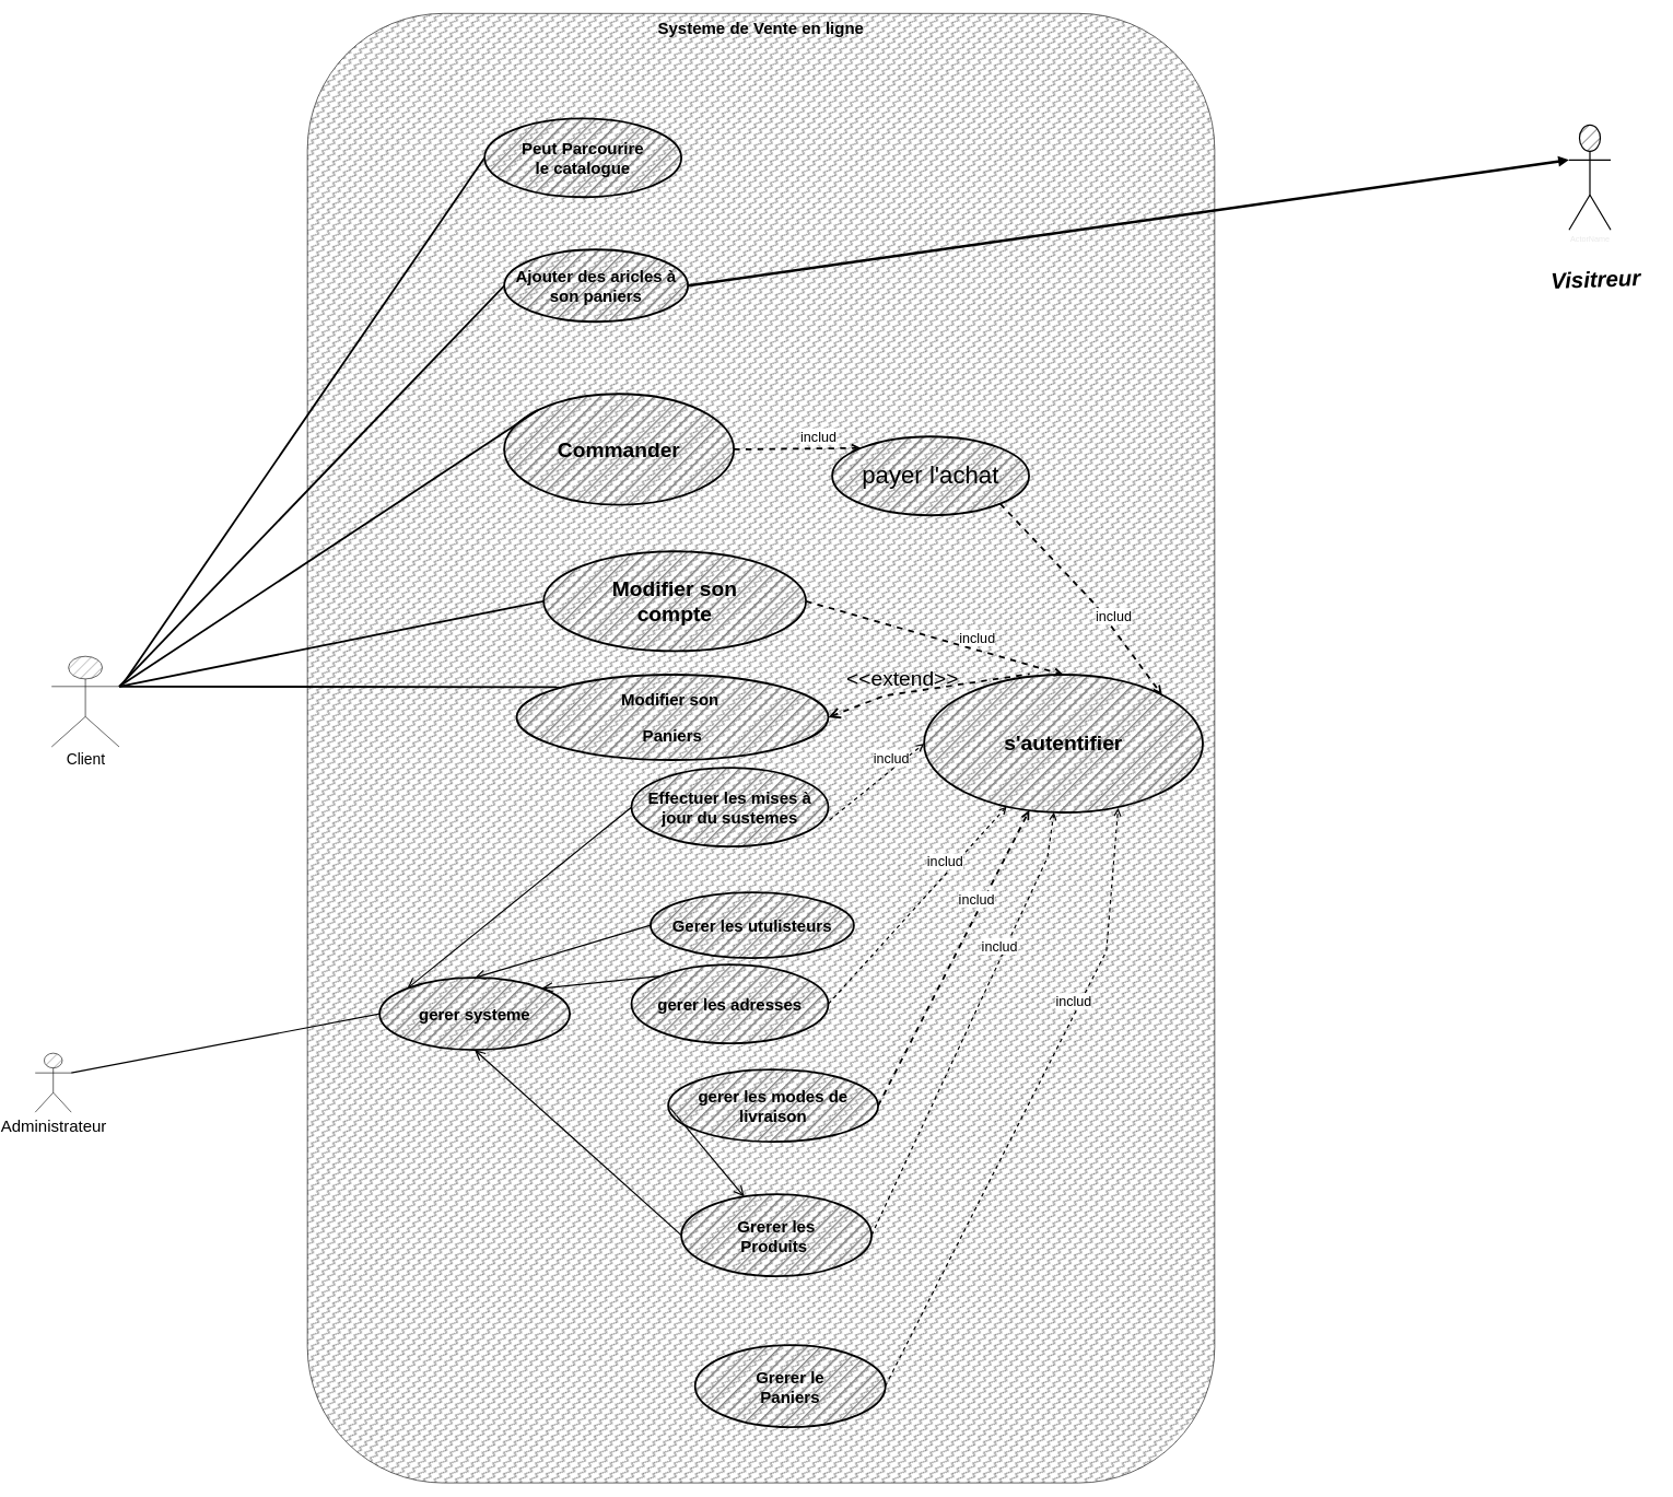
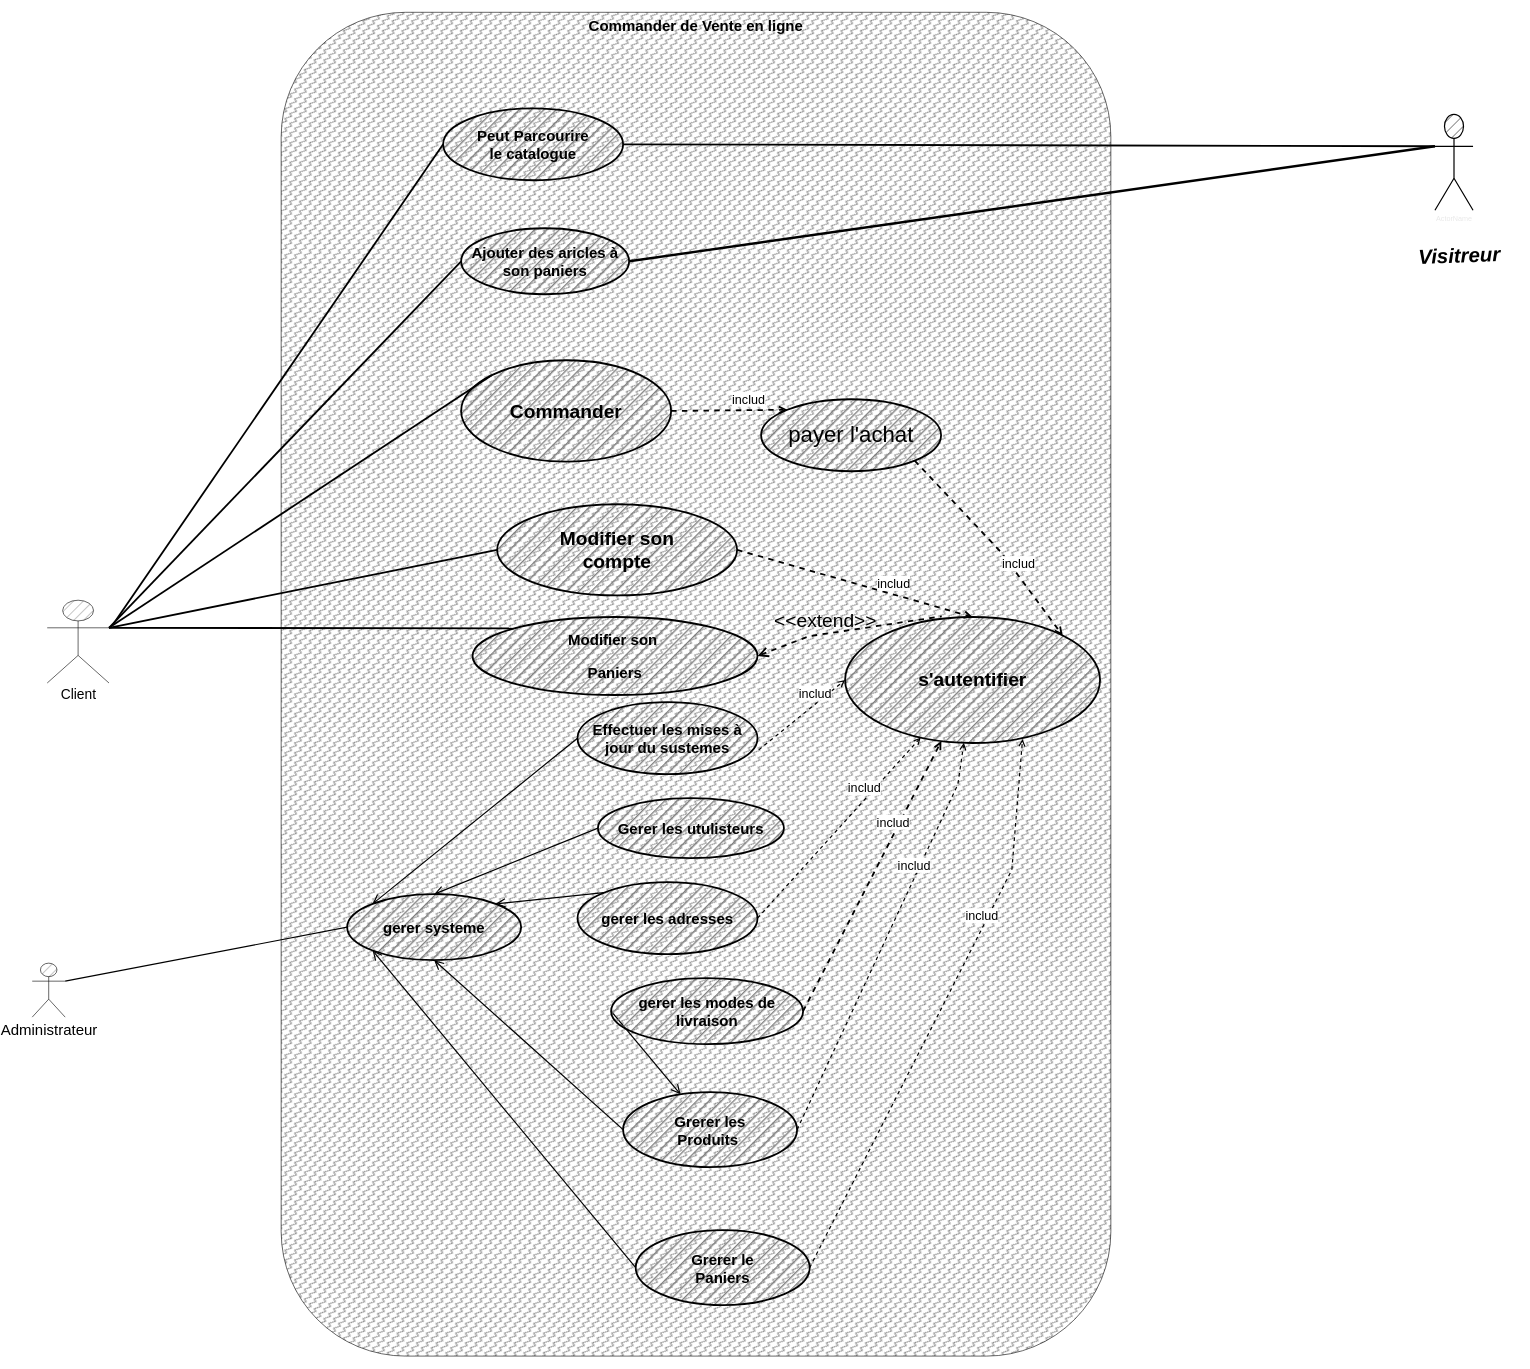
  <mxCell id="0" />
  <mxCell id="1" parent="0" />
  <mxCell id="2" value="&lt;font style=&quot;font-size: 23px;&quot;&gt;Client&lt;/font&gt;" style="shape=umlActor;html=1;verticalLabelPosition=bottom;verticalAlign=top;align=center;rounded=1;fillStyle=hatch;fillColor=#808080;" vertex="1" parent="1"><mxGeometry x="45" y="1000" width="103" height="138" as="geometry" /></mxCell>
- <mxCell id="3" value="Systeme de Vente en ligne" style="shape=rect;html=1;verticalAlign=top;fontStyle=1;whiteSpace=wrap;align=center;fillStyle=zigzag-line;fillColor=#808080;rounded=1;fontSize=25;gradientColor=none;" vertex="1" parent="1"><mxGeometry x="435" y="20" width="1383" height="2240" as="geometry" /></mxCell>
+ <mxCell id="3" value="Commander de Vente en ligne" style="shape=rect;html=1;verticalAlign=top;fontStyle=1;whiteSpace=wrap;align=center;fillStyle=zigzag-line;fillColor=#808080;rounded=1;fontSize=25;gradientColor=none;" vertex="1" parent="1"><mxGeometry x="435" y="20" width="1383" height="2240" as="geometry" /></mxCell>
  <mxCell id="4" value="&lt;p style=&quot;line-height: 1.2;&quot;&gt;Modifier son&amp;nbsp;&lt;/p&gt;&lt;p style=&quot;line-height: 1.2;&quot;&gt;Paniers&lt;/p&gt;" style="shape=ellipse;html=1;strokeWidth=3;fontStyle=1;whiteSpace=wrap;align=center;perimeter=ellipsePerimeter;rounded=1;fillStyle=hatch;fillColor=#808080;fontSize=25;" vertex="1" parent="1"><mxGeometry x="754" y="1028" width="475" height="130" as="geometry" /></mxCell>
  <mxCell id="5" value="Ajouter des aricles à&lt;br&gt;son paniers" style="shape=ellipse;html=1;strokeWidth=3;fontStyle=1;whiteSpace=wrap;align=center;perimeter=ellipsePerimeter;rounded=1;fillStyle=hatch;fillColor=#808080;fontSize=25;" vertex="1" parent="1"><mxGeometry x="735" y="380" width="280" height="110" as="geometry" /></mxCell>
  <mxCell id="6" value="&lt;span style=&quot;font-weight: 400; font-size: 37px;&quot;&gt;payer l'achat&lt;/span&gt;" style="shape=ellipse;html=1;strokeWidth=3;fontStyle=1;whiteSpace=wrap;align=center;perimeter=ellipsePerimeter;rounded=1;fillStyle=hatch;fillColor=#808080;fontSize=25;" vertex="1" parent="1"><mxGeometry x="1235" y="665" width="300" height="120" as="geometry" /></mxCell>
  <mxCell id="7" value="gerer systeme" style="shape=ellipse;html=1;strokeWidth=3;fontStyle=1;whiteSpace=wrap;align=center;perimeter=ellipsePerimeter;rounded=1;fillStyle=hatch;fillColor=#808080;fontSize=25;" vertex="1" parent="1"><mxGeometry x="545" y="1490" width="290" height="110" as="geometry" /></mxCell>
  <mxCell id="8" value="Effectuer les mises à&lt;br&gt;jour du sustemes" style="shape=ellipse;html=1;strokeWidth=3;fontStyle=1;whiteSpace=wrap;align=center;perimeter=ellipsePerimeter;rounded=1;fillStyle=hatch;fillColor=#808080;fontSize=25;" vertex="1" parent="1"><mxGeometry x="929" y="1170" width="300" height="120" as="geometry" /></mxCell>
- <mxCell id="9" value="Gerer les utulisteurs" style="shape=ellipse;html=1;strokeWidth=3;fontStyle=1;whiteSpace=wrap;align=center;perimeter=ellipsePerimeter;rounded=1;fillStyle=hatch;fillColor=#808080;fontSize=25;" vertex="1" parent="1"><mxGeometry x="958" y="1360" width="310" height="100" as="geometry" /></mxCell>
+ <mxCell id="9" value="Gerer les utulisteurs" style="shape=ellipse;html=1;strokeWidth=3;fontStyle=1;whiteSpace=wrap;align=center;perimeter=ellipsePerimeter;rounded=1;fillStyle=hatch;fillColor=#808080;fontSize=25;" vertex="1" parent="1"><mxGeometry x="963" y="1330" width="310" height="100" as="geometry" /></mxCell>
  <mxCell id="10" value="gerer les adresses" style="shape=ellipse;html=1;strokeWidth=3;fontStyle=1;whiteSpace=wrap;align=center;perimeter=ellipsePerimeter;rounded=1;fillStyle=hatch;fillColor=#808080;fontSize=25;" vertex="1" parent="1"><mxGeometry x="929" y="1470" width="300" height="120" as="geometry" /></mxCell>
  <mxCell id="11" value="Grerer les&lt;br&gt;Produits&amp;nbsp;" style="shape=ellipse;html=1;strokeWidth=3;fontStyle=1;whiteSpace=wrap;align=center;perimeter=ellipsePerimeter;rounded=1;fillStyle=hatch;fillColor=#808080;fontSize=25;" vertex="1" parent="1"><mxGeometry x="1005" y="1820" width="290" height="125" as="geometry" /></mxCell>
  <mxCell id="12" value="Administrateur" style="shape=umlActor;html=1;verticalLabelPosition=bottom;verticalAlign=top;align=center;rounded=1;fillStyle=hatch;fillColor=#808080;fontSize=25;" vertex="1" parent="1"><mxGeometry x="20" y="1605" width="55" height="90" as="geometry" /></mxCell>
  <mxCell id="13" value="" style="endArrow=none;html=1;rounded=0;strokeWidth=3;fontSize=52;exitX=1;exitY=0.333;exitDx=0;exitDy=0;exitPerimeter=0;entryX=0;entryY=0.5;entryDx=0;entryDy=0;" edge="1" parent="1" source="2" target="5"><mxGeometry width="50" height="50" relative="1" as="geometry"><mxPoint x="232" y="716" as="sourcePoint" /><mxPoint x="552" y="886.667" as="targetPoint" /></mxGeometry></mxCell>
  <mxCell id="14" value="" style="endArrow=none;html=1;rounded=0;strokeWidth=2;fontSize=52;exitX=1;exitY=0.333;exitDx=0;exitDy=0;exitPerimeter=0;entryX=0;entryY=0.5;entryDx=0;entryDy=0;" edge="1" parent="1" source="12" target="7"><mxGeometry width="50" height="50" relative="1" as="geometry"><mxPoint x="542" y="921" as="sourcePoint" /><mxPoint x="862" y="1091.667" as="targetPoint" /></mxGeometry></mxCell>
  <mxCell id="15" value="s'autentifier" style="shape=ellipse;html=1;strokeWidth=3;fontStyle=1;whiteSpace=wrap;align=center;perimeter=ellipsePerimeter;rounded=1;fillStyle=hatch;fillColor=#808080;fontSize=32;" vertex="1" parent="1"><mxGeometry x="1375" y="1028" width="425" height="210" as="geometry" /></mxCell>
  <mxCell id="16" value="" style="endArrow=open;endFill=1;endSize=12;html=1;rounded=0;fontSize=18;entryX=0;entryY=0;entryDx=0;entryDy=0;strokeWidth=2;exitX=0;exitY=0.5;exitDx=0;exitDy=0;" edge="1" parent="1" source="8" target="7"><mxGeometry width="160" relative="1" as="geometry"><mxPoint x="590" y="1006" as="sourcePoint" /><mxPoint x="800" y="926" as="targetPoint" /></mxGeometry></mxCell>
  <mxCell id="17" value="" style="endArrow=open;endFill=1;endSize=12;html=1;rounded=0;fontSize=18;entryX=0.5;entryY=0;entryDx=0;entryDy=0;strokeWidth=2;exitX=0;exitY=0.5;exitDx=0;exitDy=0;" edge="1" parent="1" source="9" target="7"><mxGeometry width="160" relative="1" as="geometry"><mxPoint x="682" y="914" as="sourcePoint" /><mxPoint x="892" y="834" as="targetPoint" /></mxGeometry></mxCell>
  <mxCell id="18" value="" style="endArrow=open;endFill=1;endSize=12;html=1;rounded=0;fontSize=18;entryX=1;entryY=0;entryDx=0;entryDy=0;strokeWidth=2;exitX=0;exitY=0;exitDx=0;exitDy=0;" edge="1" parent="1" source="10" target="7"><mxGeometry width="160" relative="1" as="geometry"><mxPoint x="637" y="1071" as="sourcePoint" /><mxPoint x="847" y="991" as="targetPoint" /></mxGeometry></mxCell>
  <mxCell id="19" value="" style="endArrow=open;endFill=1;endSize=12;html=1;rounded=0;fontSize=18;strokeWidth=2;exitX=0;exitY=0.5;exitDx=0;exitDy=0;" edge="1" parent="1" source="24" target="11"><mxGeometry width="160" relative="1" as="geometry"><mxPoint x="560" y="1089" as="sourcePoint" /><mxPoint x="770" y="1009" as="targetPoint" /></mxGeometry></mxCell>
  <mxCell id="20" value="" style="endArrow=open;endFill=1;endSize=12;html=1;rounded=0;fontSize=18;strokeWidth=2;exitX=0;exitY=0.5;exitDx=0;exitDy=0;entryX=0.5;entryY=1;entryDx=0;entryDy=0;" edge="1" parent="1" source="11" target="7"><mxGeometry width="160" relative="1" as="geometry"><mxPoint x="1051" y="1575" as="sourcePoint" /><mxPoint x="536" y="1167" as="targetPoint" /></mxGeometry></mxCell>
  <mxCell id="21" value="includ" style="html=1;verticalAlign=bottom;endArrow=open;dashed=1;endSize=8;rounded=0;fontSize=21;jumpSize=11;exitX=1;exitY=0.5;exitDx=0;exitDy=0;strokeWidth=2;" edge="1" parent="1" source="11" target="15"><mxGeometry x="0.328" y="3" relative="1" as="geometry"><mxPoint x="1448.261" y="1176" as="sourcePoint" /><mxPoint x="1400" y="1241.496" as="targetPoint" /><mxPoint as="offset" /><Array as="points"><mxPoint x="1563" y="1307" /></Array></mxGeometry></mxCell>
  <mxCell id="22" value="includ" style="html=1;verticalAlign=bottom;endArrow=open;dashed=1;endSize=8;rounded=0;fontSize=21;jumpSize=11;exitX=1;exitY=0.5;exitDx=0;exitDy=0;strokeWidth=2;" edge="1" parent="1" source="10" target="15"><mxGeometry x="0.328" y="3" relative="1" as="geometry"><mxPoint x="1355.261" y="961" as="sourcePoint" /><mxPoint x="1307" y="1026.496" as="targetPoint" /><mxPoint as="offset" /></mxGeometry></mxCell>
  <mxCell id="23" value="includ" style="html=1;verticalAlign=bottom;endArrow=open;dashed=1;endSize=8;rounded=0;fontSize=21;jumpSize=11;exitX=1.007;exitY=0.662;exitDx=0;exitDy=0;strokeWidth=2;entryX=0;entryY=0.5;entryDx=0;entryDy=0;exitPerimeter=0;" edge="1" parent="1" source="8" target="15"><mxGeometry x="0.328" y="3" relative="1" as="geometry"><mxPoint x="1465.261" y="506" as="sourcePoint" /><mxPoint x="1417" y="571.496" as="targetPoint" /><mxPoint as="offset" /></mxGeometry></mxCell>
  <mxCell id="24" value="gerer les modes de livraison" style="shape=ellipse;html=1;strokeWidth=3;fontStyle=1;whiteSpace=wrap;align=center;perimeter=ellipsePerimeter;rounded=1;fillStyle=hatch;fillColor=#808080;fontSize=25;" vertex="1" parent="1"><mxGeometry x="985" y="1630" width="320" height="110" as="geometry" /></mxCell>
  <mxCell id="25" value="" style="endArrow=none;html=1;rounded=0;strokeWidth=3;fontSize=52;exitX=1;exitY=0.333;exitDx=0;exitDy=0;exitPerimeter=0;entryX=0;entryY=0;entryDx=0;entryDy=0;" edge="1" parent="1" source="2" target="4"><mxGeometry width="50" height="50" relative="1" as="geometry"><mxPoint x="455" y="484" as="sourcePoint" /><mxPoint x="775" y="654.667" as="targetPoint" /></mxGeometry></mxCell>
  <mxCell id="26" value="includ" style="html=1;verticalAlign=bottom;endArrow=open;dashed=1;endSize=8;rounded=0;fontSize=21;jumpSize=11;exitX=1;exitY=0.5;exitDx=0;exitDy=0;strokeWidth=3;" edge="1" parent="1" source="24" target="15"><mxGeometry x="0.328" y="3" relative="1" as="geometry"><mxPoint x="1375.261" y="1196" as="sourcePoint" /><mxPoint x="1327" y="1261.496" as="targetPoint" /><mxPoint as="offset" /></mxGeometry></mxCell>
  <mxCell id="27" value="includ" style="html=1;verticalAlign=bottom;endArrow=open;dashed=1;endSize=8;rounded=0;fontSize=21;jumpSize=11;exitX=1;exitY=1;exitDx=0;exitDy=0;strokeWidth=3;entryX=1;entryY=0;entryDx=0;entryDy=0;" edge="1" parent="1" source="6" target="15"><mxGeometry x="0.328" y="3" relative="1" as="geometry"><mxPoint x="1703.261" y="376" as="sourcePoint" /><mxPoint x="1708" y="900" as="targetPoint" /><mxPoint as="offset" /><Array as="points"><mxPoint x="1635" y="920" /></Array></mxGeometry></mxCell>
  <mxCell id="28" value="&amp;lt;&amp;lt;extend&amp;gt;&amp;gt;" style="edgeStyle=none;html=1;startArrow=open;endArrow=none;startSize=12;verticalAlign=bottom;dashed=1;labelBackgroundColor=none;rounded=0;strokeWidth=3;fontSize=32;exitX=1;exitY=0.5;exitDx=0;exitDy=0;entryX=0.379;entryY=-0.005;entryDx=0;entryDy=0;entryPerimeter=0;" edge="1" parent="1" source="4" target="15"><mxGeometry x="-0.248" y="1" width="160" relative="1" as="geometry"><mxPoint x="1200" y="686" as="sourcePoint" /><mxPoint x="1360" y="686" as="targetPoint" /><Array as="points"><mxPoint x="1315" y="1060" /></Array><mxPoint x="1" as="offset" /></mxGeometry></mxCell>
  <mxCell id="29" value="Commander" style="shape=ellipse;html=1;strokeWidth=3;fontStyle=1;whiteSpace=wrap;align=center;perimeter=ellipsePerimeter;rounded=1;fillStyle=hatch;fillColor=#808080;fontSize=32;" vertex="1" parent="1"><mxGeometry x="735" y="600" width="350" height="169" as="geometry" /></mxCell>
  <mxCell id="30" value="Modifier son&lt;br&gt;compte" style="shape=ellipse;html=1;strokeWidth=3;fontStyle=1;whiteSpace=wrap;align=center;perimeter=ellipsePerimeter;rounded=1;fillStyle=hatch;fillColor=#808080;fontSize=32;" vertex="1" parent="1"><mxGeometry x="795" y="840" width="400" height="152" as="geometry" /></mxCell>
  <mxCell id="31" value="" style="endArrow=none;html=1;rounded=0;strokeWidth=3;fontSize=52;entryX=0;entryY=0;entryDx=0;entryDy=0;exitX=1;exitY=0.333;exitDx=0;exitDy=0;exitPerimeter=0;" edge="1" parent="1" target="29" source="2"><mxGeometry width="50" height="50" relative="1" as="geometry"><mxPoint x="241" y="480" as="sourcePoint" /><mxPoint x="735" y="679.667" as="targetPoint" /></mxGeometry></mxCell>
  <mxCell id="32" value="" style="endArrow=none;html=1;rounded=0;strokeWidth=3;fontSize=52;exitX=1;exitY=0.333;exitDx=0;exitDy=0;exitPerimeter=0;entryX=0;entryY=0.5;entryDx=0;entryDy=0;" edge="1" parent="1" source="2" target="30"><mxGeometry width="50" height="50" relative="1" as="geometry"><mxPoint x="422" y="554" as="sourcePoint" /><mxPoint x="742" y="724.667" as="targetPoint" /></mxGeometry></mxCell>
  <mxCell id="33" value="includ" style="html=1;verticalAlign=bottom;endArrow=open;dashed=1;endSize=8;rounded=0;fontSize=21;jumpSize=11;exitX=1;exitY=0.5;exitDx=0;exitDy=0;strokeWidth=3;entryX=0.5;entryY=0;entryDx=0;entryDy=0;" edge="1" parent="1" source="30" target="15"><mxGeometry x="0.328" y="3" relative="1" as="geometry"><mxPoint x="1305.261" y="824" as="sourcePoint" /><mxPoint x="1257" y="889.496" as="targetPoint" /><mxPoint as="offset" /></mxGeometry></mxCell>
  <mxCell id="34" value="Peut Parcourire&lt;br&gt;le catalogue" style="shape=ellipse;html=1;strokeWidth=3;fontStyle=1;whiteSpace=wrap;align=center;perimeter=ellipsePerimeter;rounded=1;fillStyle=hatch;fillColor=#808080;fontSize=25;" vertex="1" parent="1"><mxGeometry x="705" y="180" width="300" height="120" as="geometry" /></mxCell>
  <mxCell id="35" value="" style="endArrow=none;html=1;rounded=0;strokeWidth=3;fontSize=52;entryX=0;entryY=0.5;entryDx=0;entryDy=0;" edge="1" parent="1" target="34"><mxGeometry width="50" height="50" relative="1" as="geometry"><mxPoint x="155" y="1040" as="sourcePoint" /><mxPoint x="702" y="392" as="targetPoint" /><Array as="points" /></mxGeometry></mxCell>
  <mxCell id="36" value="ActorName" style="shape=umlActor;html=1;verticalLabelPosition=bottom;verticalAlign=top;align=center;rounded=1;fillStyle=hatch;fillColor=#808080;strokeWidth=2;fontColor=#E8E8E8;" vertex="1" parent="1"><mxGeometry x="2358.25" y="190" width="63.5" height="160" as="geometry" /></mxCell>
  <mxCell id="37" value="&lt;p style=&quot;line-height: 1.3; font-size: 34px;&quot;&gt;Visitreur&lt;/p&gt;" style="text;html=1;align=left;verticalAlign=middle;resizable=0;points=[];autosize=1;strokeColor=none;fillColor=none;fontColor=default;strokeWidth=4;perimeterSpacing=2;fontSize=34;fontStyle=3;labelBackgroundColor=default;labelBorderColor=none;spacing=6;rotation=358;" vertex="1" parent="1"><mxGeometry x="2325" y="360" width="170" height="130" as="geometry" /></mxCell>
  <mxCell id="38" value="Grerer le&lt;br&gt;Paniers" style="shape=ellipse;html=1;strokeWidth=3;fontStyle=1;whiteSpace=wrap;align=center;perimeter=ellipsePerimeter;rounded=1;fillStyle=hatch;fillColor=#808080;fontSize=25;" vertex="1" parent="1"><mxGeometry x="1026" y="2050" width="290" height="125" as="geometry" /></mxCell>
+ <mxCell id="39" value="" style="endArrow=open;endFill=1;endSize=12;html=1;rounded=0;fontSize=18;strokeWidth=2;exitX=0;exitY=0.5;exitDx=0;exitDy=0;entryX=0;entryY=1;entryDx=0;entryDy=0;" edge="1" parent="1" source="38" target="7"><mxGeometry width="160" relative="1" as="geometry"><mxPoint x="995" y="2193.57" as="sourcePoint" /><mxPoint x="496.563" y="1629.996" as="targetPoint" /></mxGeometry></mxCell>
  <mxCell id="40" value="includ" style="html=1;verticalAlign=bottom;endArrow=open;dashed=1;endSize=8;rounded=0;fontSize=21;jumpSize=11;exitX=1;exitY=0.5;exitDx=0;exitDy=0;strokeWidth=2;entryX=0.696;entryY=0.969;entryDx=0;entryDy=0;entryPerimeter=0;" edge="1" parent="1" source="38" target="15"><mxGeometry x="0.328" y="3" relative="1" as="geometry"><mxPoint x="1385" y="2024.73" as="sourcePoint" /><mxPoint x="1663.53" y="1380.003" as="targetPoint" /><mxPoint as="offset" /><Array as="points"><mxPoint x="1653" y="1449.23" /></Array></mxGeometry></mxCell>
- <mxCell id="42" value="" style="endArrow=block;html=1;rounded=0;strokeWidth=4;fontSize=55;entryX=0;entryY=0.333;entryDx=0;entryDy=0;entryPerimeter=0;exitX=1;exitY=0.5;exitDx=0;exitDy=0;" edge="1" parent="1" source="5" target="36"><mxGeometry width="50" height="50" relative="1" as="geometry"><mxPoint x="995" y="360" as="sourcePoint" /><mxPoint x="2348.25" y="363.333" as="targetPoint" /></mxGeometry></mxCell>
+ <mxCell id="41" value="" style="endArrow=none;html=1;rounded=0;strokeWidth=3;fontSize=52;entryX=0;entryY=0.333;entryDx=0;entryDy=0;entryPerimeter=0;exitX=1;exitY=0.5;exitDx=0;exitDy=0;" edge="1" parent="1" source="34" target="36"><mxGeometry width="50" height="50" relative="1" as="geometry"><mxPoint x="1785" y="910" as="sourcePoint" /><mxPoint x="2335" y="110" as="targetPoint" /></mxGeometry></mxCell>
+ <mxCell id="42" value="" style="endArrow=none;html=1;rounded=0;strokeWidth=4;fontSize=55;entryX=0;entryY=0.333;entryDx=0;entryDy=0;entryPerimeter=0;exitX=1;exitY=0.5;exitDx=0;exitDy=0;" edge="1" parent="1" source="5" target="36"><mxGeometry width="50" height="50" relative="1" as="geometry"><mxPoint x="995" y="360" as="sourcePoint" /><mxPoint x="2348.25" y="363.333" as="targetPoint" /></mxGeometry></mxCell>
  <mxCell id="43" value="includ" style="html=1;verticalAlign=bottom;endArrow=open;dashed=1;endSize=8;rounded=0;fontSize=21;jumpSize=11;exitX=1;exitY=0.5;exitDx=0;exitDy=0;strokeWidth=3;fontColor=default;entryX=0;entryY=0;entryDx=0;entryDy=0;" edge="1" parent="1" source="29" target="6"><mxGeometry x="0.328" y="3" relative="1" as="geometry"><mxPoint x="1233.261" y="570" as="sourcePoint" /><mxPoint x="1195" y="635" as="targetPoint" /><mxPoint as="offset" /></mxGeometry></mxCell>
